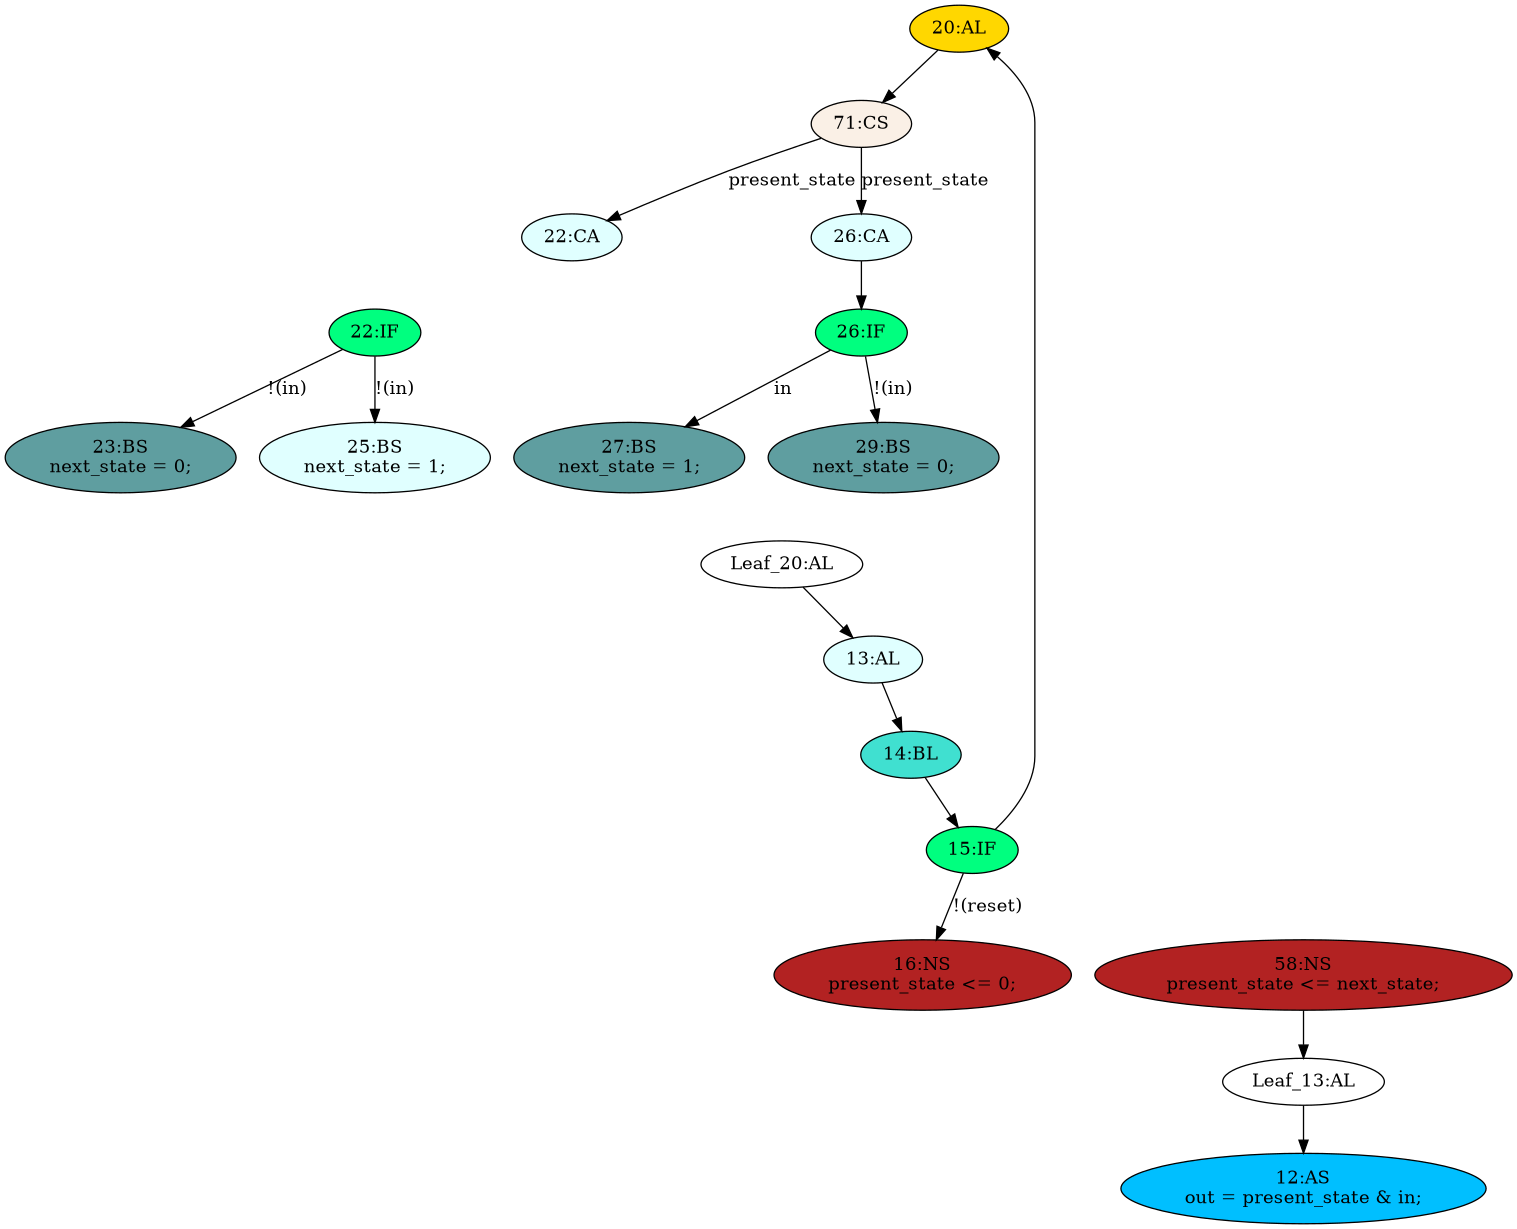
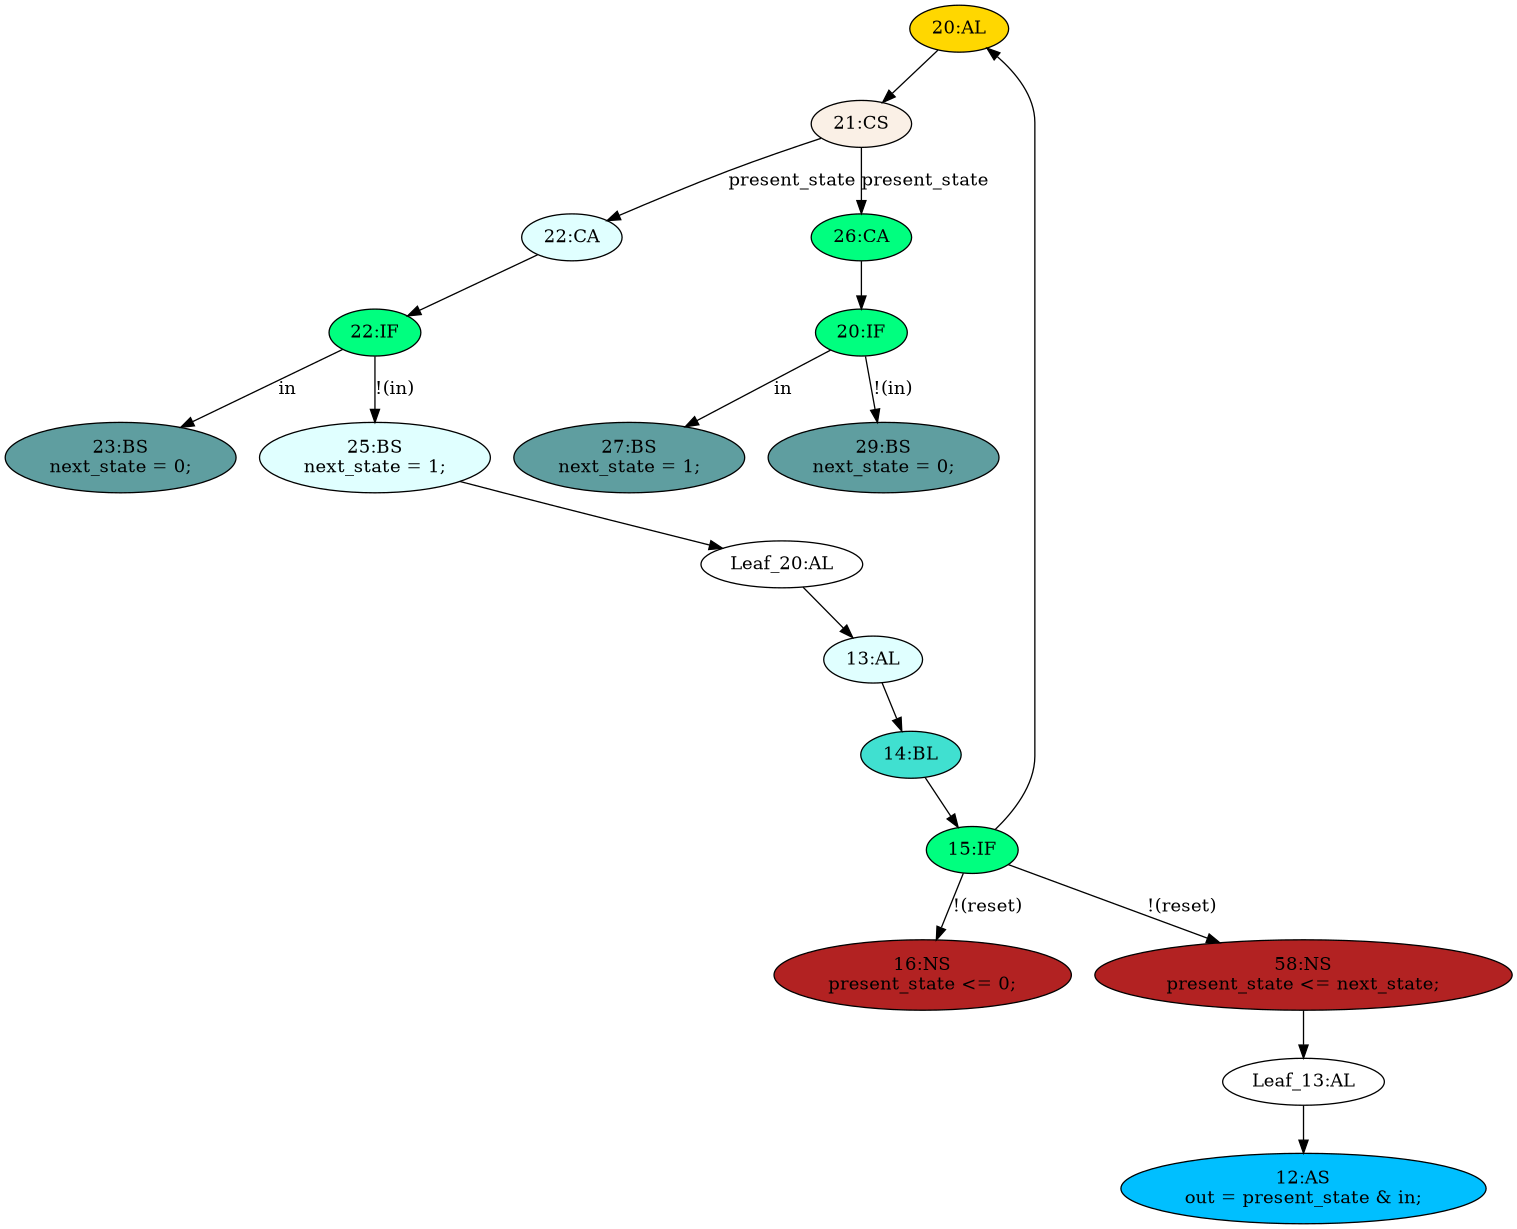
  strict digraph {
    node [fillcolor=lightcyan statements="[]" style=filled typ=BlockingSubstitution]
    edge [cond="[]" lineno=None]
    n1 [ast="<pyverilog.vparser.ast.Always object at 0x7f9d605a7750>" clk_sens=False fillcolor=gold label="20:AL" sens="['present_state', 'in']" typ=Always use_var="['present_state', 'in']"]
-   n2 [ast="<pyverilog.vparser.ast.CaseStatement object at 0x7f9d605a7d10>" fillcolor=linen label="71:CS" typ=CaseStatement]
+   n2 [ast="<pyverilog.vparser.ast.CaseStatement object at 0x7f9d605a7d10>" fillcolor=linen label="21:CS" typ=CaseStatement]
    n3 [ast="<pyverilog.vparser.ast.Case object at 0x7f9d605a7650>" label="22:CA" typ=Case]
-   n4 [ast="<pyverilog.vparser.ast.Case object at 0x7f9d6086ae90>" label="26:CA" typ=Case]
+   n4 [ast="<pyverilog.vparser.ast.Case object at 0x7f9d6086ae90>" fillcolor=springgreen label="26:CA" typ=Case]
    n5 [ast="<pyverilog.vparser.ast.IfStatement object at 0x7f9d605a7550>" fillcolor=springgreen label="22:IF" typ=IfStatement]
-   n6 [ast="<pyverilog.vparser.ast.IfStatement object at 0x7f9d605c6510>" fillcolor=springgreen label="26:IF" typ=IfStatement]
+   n6 [ast="<pyverilog.vparser.ast.IfStatement object at 0x7f9d605c6510>" fillcolor=springgreen label="20:IF" typ=IfStatement]
    n7 [ast="<pyverilog.vparser.ast.Block object at 0x7f9d605a4ed0>" fillcolor=turquoise label="14:BL" typ=Block]
    n8 [ast="<pyverilog.vparser.ast.IfStatement object at 0x7f9d605b2450>" fillcolor=springgreen label="15:IF" typ=IfStatement]
    n9 [ast="<pyverilog.vparser.ast.NonblockingSubstitution object at 0x7f9d6054e4d0>" fillcolor=firebrick label="16:NS\npresent_state <= 0;" statements="[<pyverilog.vparser.ast.NonblockingSubstitution object at 0x7f9d6054e4d0>]" typ=NonblockingSubstitution]
    n10 [ast="<pyverilog.vparser.ast.NonblockingSubstitution object at 0x7f9d605b2050>" fillcolor=firebrick label="58:NS\npresent_state <= next_state;" statements="[<pyverilog.vparser.ast.NonblockingSubstitution object at 0x7f9d605b2050>]" typ=NonblockingSubstitution]
    n11 [def_var="['present_state']" label="Leaf_13:AL" fillcolor="" statements="" style="" typ=""]
    n12 [ast="<pyverilog.vparser.ast.Assign object at 0x7f9d60556bd0>" def_var="['out']" fillcolor=deepskyblue label="12:AS\nout = present_state & in;" typ=Assign use_var="['present_state', 'in']"]
    n13 [ast="<pyverilog.vparser.ast.BlockingSubstitution object at 0x7f9d609c1610>" fillcolor=cadetblue label="23:BS\nnext_state = 0;" statements="[<pyverilog.vparser.ast.BlockingSubstitution object at 0x7f9d609c1610>]"]
    n14 [ast="<pyverilog.vparser.ast.BlockingSubstitution object at 0x7f9d6086a390>" label="25:BS\nnext_state = 1;" statements="[<pyverilog.vparser.ast.BlockingSubstitution object at 0x7f9d6086a390>]"]
    n15 [def_var="['next_state']" label="Leaf_20:AL" fillcolor="" statements="" style="" typ=""]
    n16 [ast="<pyverilog.vparser.ast.BlockingSubstitution object at 0x7f9d605c6550>" fillcolor=cadetblue label="27:BS\nnext_state = 1;" statements="[<pyverilog.vparser.ast.BlockingSubstitution object at 0x7f9d605c6550>]"]
    n17 [ast="<pyverilog.vparser.ast.Always object at 0x7f9d605a4890>" clk_sens=True label="13:AL" sens="['clk', 'reset']" typ=Always use_var="['reset', 'next_state']"]
    n18 [ast="<pyverilog.vparser.ast.BlockingSubstitution object at 0x7f9d60458cd0>" fillcolor=cadetblue label="29:BS\nnext_state = 0;" statements="[<pyverilog.vparser.ast.BlockingSubstitution object at 0x7f9d60458cd0>]"]
    n1 -> n2
    n2 -> n3 [cond="['present_state']" label=present_state lineno=21]
    n2 -> n4 [cond="['present_state']" label=present_state lineno=21]
+   n3 -> n5
    n4 -> n6
-   n5 -> n13 [cond="['in']" label="!(in)" lineno=22]
+   n5 -> n13 [cond="['in']" label=in lineno=22]
    n5 -> n14 [cond="['in']" label="!(in)" lineno=22]
    n6 -> n16 [cond="['in']" label=in lineno=26]
    n6 -> n18 [cond="['in']" label="!(in)" lineno=26]
    n7 -> n8
    n8 -> n1 [cond="" lineno=""]
    n8 -> n9 [cond="['reset']" label="!(reset)" lineno=15]
+   n8 -> n10 [cond="['reset']" label="!(reset)" lineno=15]
    n10 -> n11
    n11 -> n12 [cond="" lineno=""]
+   n14 -> n15
    n15 -> n17 [cond="" lineno=""]
    n17 -> n7
  }
